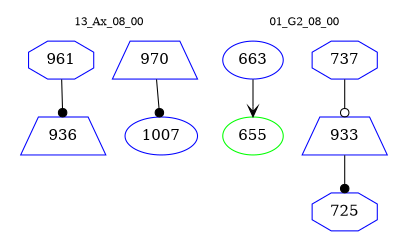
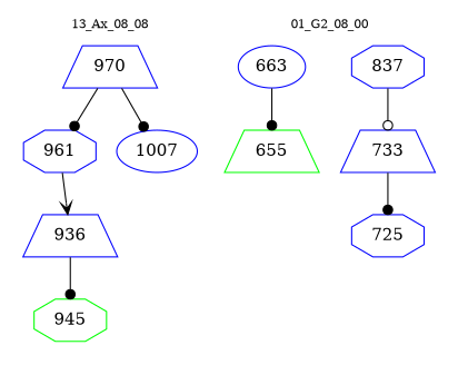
  digraph {
    node [color=blue shape=trapezium]
    edge [arrowhead=dot color=black]
    n1 [label=970]
    n2 [label=961 shape=octagon]
    n3 [label=1007 shape=ellipse]
    n4 [label=936]
-   n6 [label=933]
+   n5 [color=green label=945 shape=octagon]
+   n6 [label=733]
    n7 [label=725 shape=octagon]
-   n8 [label=737 shape=octagon]
+   n8 [label=837 shape=octagon]
    n9 [label=663 shape=ellipse]
-   n10 [color=green label=655 shape=ellipse]
+   n10 [color=green label=655]
    subgraph cluster_1 {
      color=white
      fontsize=10
-     label="13_Ax_08_00"
+     label="13_Ax_08_08"
      n1
      n2
      n3
      n4
+     n5
    }
    subgraph cluster_2 {
      color=white
      fontsize=10
      label="01_G2_08_00"
      n6
      n7
      n8
      n9
      n10
    }
+   n1 -> n2
    n1 -> n3
-   n2 -> n4
+   n2 -> n4 [arrowhead=vee]
+   n4 -> n5
    n6 -> n7
    n8 -> n6 [arrowhead=odot]
-   n9 -> n10 [arrowhead=vee]
+   n9 -> n10
  }
